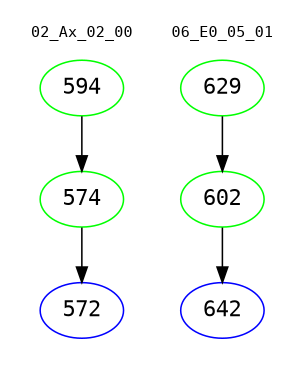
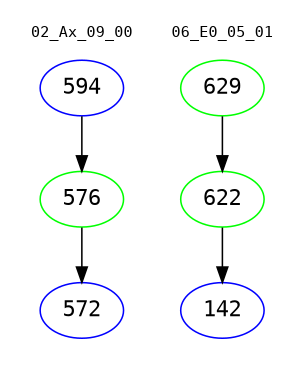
  digraph {
    fontname="DejaVu Sans Mono"
    node [color=green fontname="DejaVu Sans Mono"]
    edge [color=black fontname="DejaVu Sans Mono"]
-   n1 [label=594]
-   n2 [label=574]
+   n1 [color=blue label=594]
+   n2 [label=576]
    n3 [color=blue label=572]
    n4 [label=629]
-   n5 [label=602]
-   n6 [color=blue label=642]
+   n5 [label=622]
+   n6 [color=blue label=142]
    subgraph cluster_1 {
      color=white
      fontsize=10
-     label="02_Ax_02_00"
+     label="02_Ax_09_00"
      n1
      n2
      n3
    }
    subgraph cluster_2 {
      color=white
      fontsize=10
      label="06_E0_05_01"
      n4
      n5
      n6
    }
    n1 -> n2
    n2 -> n3
    n4 -> n5
    n5 -> n6
  }
